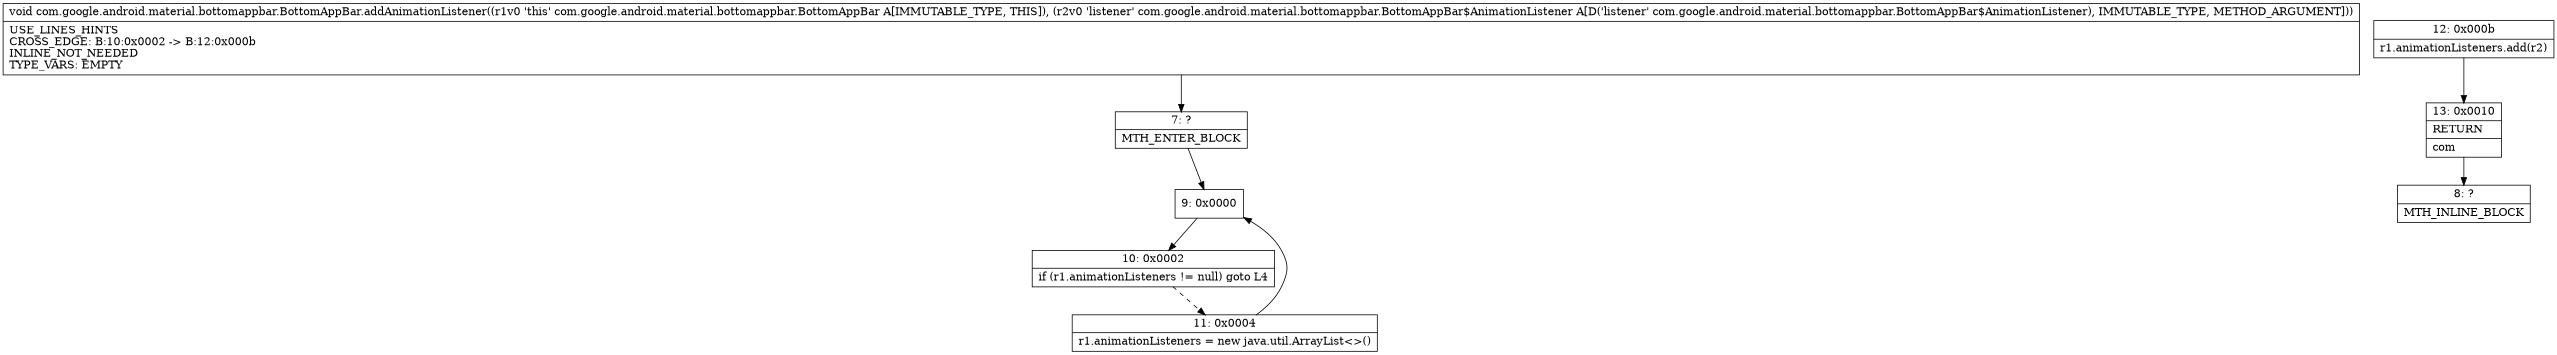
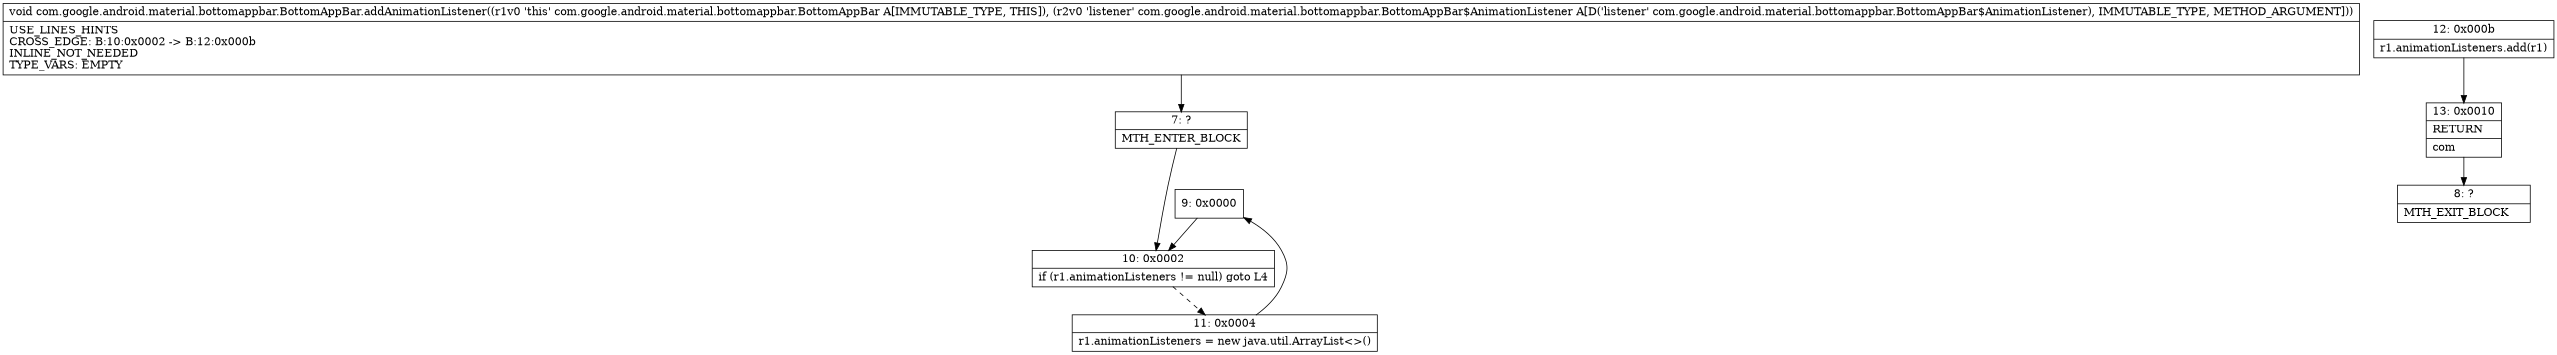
  digraph {
    node [shape=record]
    n1 [label="{7\:\ ?|MTH_ENTER_BLOCK\l}"]
    n2 [label="{9\:\ 0x0000}"]
    n3 [label="{10\:\ 0x0002|if (r1.animationListeners != null) goto L4\l}"]
    n4 [label="{11\:\ 0x0004|r1.animationListeners = new java.util.ArrayList\<\>()\l}"]
-   n5 [label="{12\:\ 0x000b|r1.animationListeners.add(r2)\l}"]
+   n5 [label="{12\:\ 0x000b|r1.animationListeners.add(r1)\l}"]
    n6 [label="{13\:\ 0x0010|RETURN\l|com\l}"]
-   n7 [label="{8\:\ ?|MTH_INLINE_BLOCK\l}"]
+   n7 [label="{8\:\ ?|MTH_EXIT_BLOCK\l}"]
    n8 [label="{void com.google.android.material.bottomappbar.BottomAppBar.addAnimationListener((r1v0 'this' com.google.android.material.bottomappbar.BottomAppBar A[IMMUTABLE_TYPE, THIS]), (r2v0 'listener' com.google.android.material.bottomappbar.BottomAppBar$AnimationListener A[D('listener' com.google.android.material.bottomappbar.BottomAppBar$AnimationListener), IMMUTABLE_TYPE, METHOD_ARGUMENT]))  | USE_LINES_HINTS\lCROSS_EDGE: B:10:0x0002 \-\> B:12:0x000b\lINLINE_NOT_NEEDED\lTYPE_VARS: EMPTY\l}"]
-   n1 -> n2
+   n1 -> n3
    n2 -> n3
    n3 -> n4 [style=dashed]
    n4 -> n2
    n5 -> n6
    n6 -> n7
    n8 -> n1
  }
